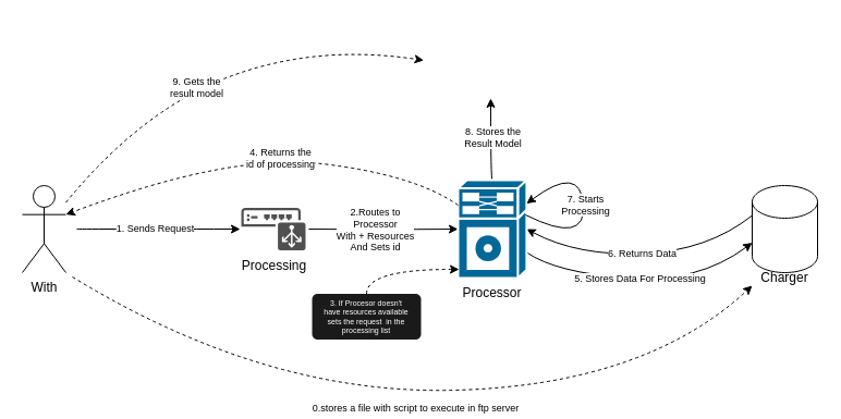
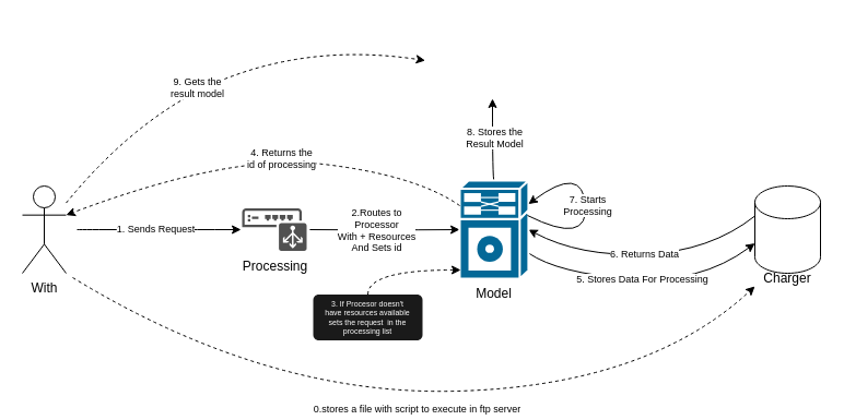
  <mxCell id="0" />
  <mxCell id="1" parent="0" />
  <mxCell id="2" style="edgeStyle=orthogonalEdgeStyle;rounded=0;orthogonalLoop=1;jettySize=auto;html=1;entryX=0;entryY=0.5;entryDx=0;entryDy=0;entryPerimeter=0;curved=1;" parent="1" edge="1"><mxGeometry relative="1" as="geometry"><mxPoint x="70" y="210" as="sourcePoint" /><mxPoint x="220" y="210" as="targetPoint" /></mxGeometry></mxCell>
  <mxCell id="3" value="1. Sends Request" style="edgeLabel;html=1;align=center;verticalAlign=middle;resizable=0;points=[];fontSize=9;" parent="2" vertex="1" connectable="0"><mxGeometry x="-0.225" y="1" relative="1" as="geometry"><mxPoint x="13" as="offset" /></mxGeometry></mxCell>
  <mxCell id="4" value="With" style="shape=umlActor;verticalLabelPosition=bottom;verticalAlign=top;html=1;outlineConnect=0;" parent="1" vertex="1"><mxGeometry x="20" y="170" width="40" height="80" as="geometry" /></mxCell>
  <mxCell id="5" value="" style="edgeStyle=orthogonalEdgeStyle;rounded=0;orthogonalLoop=1;jettySize=auto;html=1;entryX=0;entryY=0.5;entryDx=0;entryDy=0;entryPerimeter=0;curved=1;" parent="1" target="18" edge="1"><mxGeometry relative="1" as="geometry"><mxPoint x="282.89" y="210" as="sourcePoint" /><mxPoint x="394" y="210" as="targetPoint" /><Array as="points" /></mxGeometry></mxCell>
  <mxCell id="6" value="2.Routes to &lt;br style=&quot;font-size: 9px&quot;&gt;Processor &lt;br style=&quot;font-size: 9px&quot;&gt;With + Resources&lt;br style=&quot;font-size: 9px&quot;&gt;And Sets id" style="edgeLabel;html=1;align=center;verticalAlign=middle;resizable=0;points=[];fontSize=9;" parent="5" vertex="1" connectable="0"><mxGeometry x="-0.227" relative="1" as="geometry"><mxPoint x="8" as="offset" /></mxGeometry></mxCell>
  <mxCell id="7" value="" style="edgeStyle=orthogonalEdgeStyle;rounded=0;orthogonalLoop=1;jettySize=auto;html=1;exitX=0.5;exitY=0;exitDx=0;exitDy=0;exitPerimeter=0;curved=1;" parent="1" source="18" target="14" edge="1"><mxGeometry relative="1" as="geometry"><mxPoint x="424" y="160" as="sourcePoint" /><Array as="points"><mxPoint x="450" y="165" /></Array></mxGeometry></mxCell>
  <mxCell id="8" value="8. Stores the &lt;br style=&quot;font-size: 9px&quot;&gt;Result Model" style="edgeLabel;html=1;align=center;verticalAlign=middle;resizable=0;points=[];fontSize=9;" parent="7" vertex="1" connectable="0"><mxGeometry x="-0.273" relative="1" as="geometry"><mxPoint x="1" y="-13" as="offset" /></mxGeometry></mxCell>
  <mxCell id="9" value="" style="shape=cylinder3;whiteSpace=wrap;html=1;boundedLbl=1;backgroundOutline=1;size=15;" parent="1" vertex="1"><mxGeometry x="690" y="170" width="60" height="80" as="geometry" /></mxCell>
  <mxCell id="10" value="Charger" style="text;html=1;strokeColor=none;fillColor=none;align=center;verticalAlign=middle;whiteSpace=wrap;rounded=0;" parent="1" vertex="1"><mxGeometry x="690" y="239.5" width="60" height="30" as="geometry" /></mxCell>
  <mxCell id="11" value="" style="endArrow=classic;html=1;rounded=0;entryX=0;entryY=0;entryDx=0;entryDy=52.5;entryPerimeter=0;curved=1;" parent="1" source="18" target="9" edge="1"><mxGeometry width="50" height="50" relative="1" as="geometry"><mxPoint x="488" y="241" as="sourcePoint" /><mxPoint x="685" y="228" as="targetPoint" /><Array as="points"><mxPoint x="510" y="250" /><mxPoint x="640" y="260" /></Array></mxGeometry></mxCell>
  <mxCell id="12" value="5. Stores Data For Processing" style="edgeLabel;html=1;align=center;verticalAlign=middle;resizable=0;points=[];fontSize=9;" parent="11" vertex="1" connectable="0"><mxGeometry x="-0.075" y="-2" relative="1" as="geometry"><mxPoint x="6" y="-2" as="offset" /></mxGeometry></mxCell>
  <mxCell id="13" value="6. Returns Data" style="endArrow=classic;html=1;rounded=0;exitX=0;exitY=0;exitDx=0;exitDy=27.5;exitPerimeter=0;fontSize=9;entryX=1;entryY=0.5;entryDx=0;entryDy=0;entryPerimeter=0;curved=1;" parent="1" source="9" target="18" edge="1"><mxGeometry width="50" height="50" relative="1" as="geometry"><mxPoint x="684" y="190" as="sourcePoint" /><mxPoint x="488" y="190" as="targetPoint" /><Array as="points"><mxPoint x="649" y="230" /><mxPoint x="530" y="235" /></Array></mxGeometry></mxCell>
  <mxCell id="14" value="" style="shape=image;html=1;verticalAlign=top;verticalLabelPosition=bottom;labelBackgroundColor=#ffffff;imageAspect=0;aspect=fixed;image=https://cdn2.iconfinder.com/data/icons/artificial-intelligence-6/64/ArtificialIntelligence16-128.png;" parent="1" vertex="1"><mxGeometry x="388.5" y="20" width="70" height="70" as="geometry" /></mxCell>
  <mxCell id="15" value="" style="endArrow=classic;html=1;rounded=0;dashed=1;entryX=0;entryY=0.5;entryDx=0;entryDy=0;curved=1;" parent="1" source="4" target="14" edge="1"><mxGeometry width="50" height="50" relative="1" as="geometry"><mxPoint x="70" y="180" as="sourcePoint" /><mxPoint x="380" y="55" as="targetPoint" /><Array as="points"><mxPoint x="130" y="100" /><mxPoint x="290" y="40" /></Array></mxGeometry></mxCell>
  <mxCell id="16" value="9. Gets the &lt;br&gt;result model" style="edgeLabel;html=1;align=center;verticalAlign=middle;resizable=0;points=[];fontSize=9;" parent="15" vertex="1" connectable="0"><mxGeometry x="0.14" y="2" relative="1" as="geometry"><mxPoint x="-49" y="19" as="offset" /></mxGeometry></mxCell>
  <mxCell id="17" value="Processing" style="pointerEvents=1;shadow=0;dashed=0;html=1;strokeColor=none;fillColor=#505050;labelPosition=center;verticalLabelPosition=bottom;verticalAlign=top;outlineConnect=0;align=center;shape=mxgraph.office.devices.load_balancer;" parent="1" vertex="1"><mxGeometry x="221" y="190.5" width="59" height="39" as="geometry" /></mxCell>
- <mxCell id="18" value="Processor" style="shape=mxgraph.cisco.misc.generic_processor;html=1;pointerEvents=1;dashed=0;fillColor=#036897;strokeColor=#ffffff;strokeWidth=2;verticalLabelPosition=bottom;verticalAlign=top;align=center;outlineConnect=0;" parent="1" vertex="1"><mxGeometry x="420" y="165" width="62.89" height="90" as="geometry" /></mxCell>
+ <mxCell id="18" value="Model" style="shape=mxgraph.cisco.misc.generic_processor;html=1;pointerEvents=1;dashed=0;fillColor=#036897;strokeColor=#ffffff;strokeWidth=2;verticalLabelPosition=bottom;verticalAlign=top;align=center;outlineConnect=0;" parent="1" vertex="1"><mxGeometry x="420" y="165" width="62.89" height="90" as="geometry" /></mxCell>
  <mxCell id="19" style="edgeStyle=orthogonalEdgeStyle;rounded=0;orthogonalLoop=1;jettySize=auto;html=1;exitX=0.5;exitY=0;exitDx=0;exitDy=0;exitPerimeter=0;dashed=1;fontSize=7;curved=1;" parent="1" source="20" edge="1"><mxGeometry relative="1" as="geometry"><mxPoint x="421" y="247" as="targetPoint" /><Array as="points"><mxPoint x="336" y="247" /><mxPoint x="421" y="247" /></Array></mxGeometry></mxCell>
  <mxCell id="20" value="3. If Procesor doesn't have resources available sets the request&amp;nbsp; in the processing list" style="html=1;shadow=0;dashed=0;shape=mxgraph.bootstrap.popover;fillColor=#1A1A1A;strokeColor=none;dx=62.49;dy=0;rSize=5;whiteSpace=wrap;verticalAlign=top;spacing=10;fontSize=7;spacingLeft=0;align=center;spacingTop=-10;fontColor=#FFFFFF;rotation=0;" parent="1" vertex="1"><mxGeometry x="286" y="269.5" width="100" height="42" as="geometry" /></mxCell>
  <mxCell id="21" value="" style="endArrow=classic;html=1;rounded=0;dashed=1;fontSize=7;entryX=1;entryY=0.333;entryDx=0;entryDy=0;entryPerimeter=0;curved=1;" parent="1" source="18" target="4" edge="1"><mxGeometry width="50" height="50" relative="1" as="geometry"><mxPoint x="370" y="240" as="sourcePoint" /><mxPoint x="420" y="190" as="targetPoint" /><Array as="points"><mxPoint x="380" y="160" /><mxPoint x="210" y="140" /></Array></mxGeometry></mxCell>
  <mxCell id="22" value="4. Returns the &lt;br&gt;id of processing" style="edgeLabel;html=1;align=center;verticalAlign=middle;resizable=0;points=[];fontSize=9;" parent="21" vertex="1" connectable="0"><mxGeometry x="-0.092" y="-1" relative="1" as="geometry"><mxPoint as="offset" /></mxGeometry></mxCell>
  <mxCell id="23" value="" style="endArrow=classic;html=1;rounded=1;curved=1;" parent="1" target="18" edge="1"><mxGeometry width="50" height="50" relative="1" as="geometry"><mxPoint x="482" y="197" as="sourcePoint" /><mxPoint x="549" y="156" as="targetPoint" /><Array as="points"><mxPoint x="538" y="225" /><mxPoint x="532" y="150" /></Array></mxGeometry></mxCell>
  <mxCell id="24" value="7. Starts &lt;br style=&quot;font-size: 9px&quot;&gt;Processing" style="edgeLabel;html=1;align=center;verticalAlign=middle;resizable=0;points=[];fontSize=9;" parent="23" vertex="1" connectable="0"><mxGeometry x="0.096" y="1" relative="1" as="geometry"><mxPoint x="3" y="9" as="offset" /></mxGeometry></mxCell>
  <mxCell id="25" value="" style="endArrow=classic;html=1;rounded=0;dashed=1;entryX=0;entryY=0.75;entryDx=0;entryDy=0;curved=1;" edge="1" parent="1" target="10"><mxGeometry width="50" height="50" relative="1" as="geometry"><mxPoint x="66" y="254" as="sourcePoint" /><mxPoint x="690" y="326.5" as="targetPoint" /><Array as="points"><mxPoint x="244" y="363" /><mxPoint x="592" y="353" /></Array></mxGeometry></mxCell>
  <mxCell id="26" value="0.stores a file with script to execute in ftp server&lt;br&gt;" style="edgeLabel;html=1;align=center;verticalAlign=middle;resizable=0;points=[];fontSize=9;" vertex="1" connectable="0" parent="25"><mxGeometry x="0.14" y="2" relative="1" as="geometry"><mxPoint x="-49" y="19" as="offset" /></mxGeometry></mxCell>
